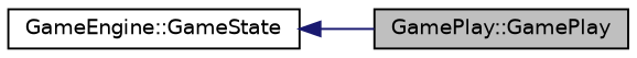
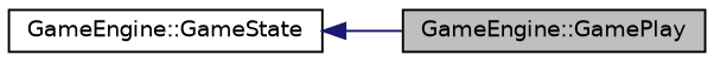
  digraph {
    rankdir=LR
    node [color=black fontname=Helvetica fontsize=10 shape=record style=filled]
-   n1 [fillcolor=grey75 fontcolor=black height=0.2 label="GamePlay::GamePlay" width=0.4]
+   n1 [fillcolor=grey75 fontcolor=black height=0.2 label="GameEngine::GamePlay" width=0.4]
    n2 [fillcolor=white height=0.2 label="GameEngine::GameState" width=0.4]
    n2 -> n1 [color=midnightblue dir=back fontname=Helvetica fontsize=10 labelfontname=Helvetica labelfontsize=10 style=solid]
  }
